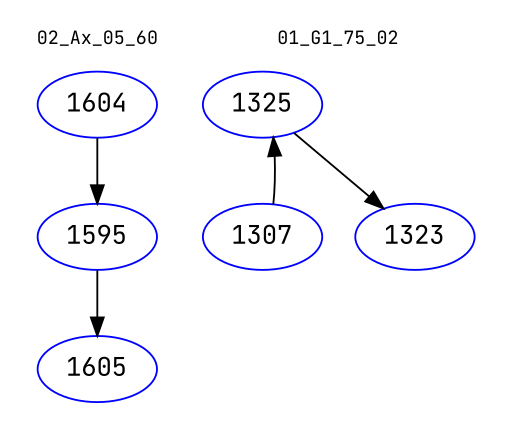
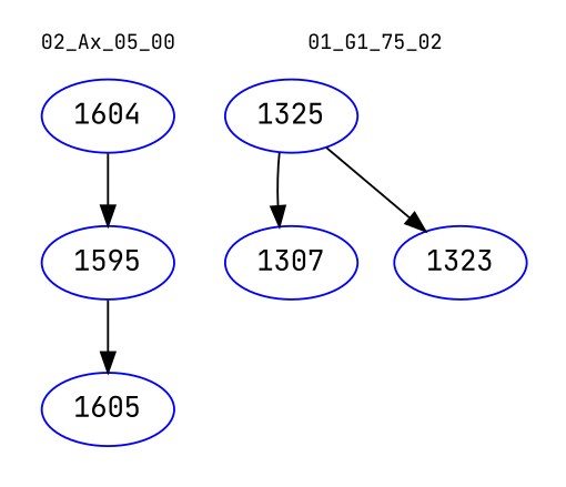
  digraph {
    fontname="JetBrains Mono"
    node [color=blue fontname="JetBrains Mono"]
    edge [color=black fontname="JetBrains Mono"]
    n1 [label=1595]
    n2 [label=1605]
    n3 [label=1604]
    n4 [label=1325]
    n5 [label=1307]
    n6 [label=1323]
    subgraph cluster_1 {
      color=white
      fontsize=10
-     label="02_Ax_05_60"
+     label="02_Ax_05_00"
      n1
      n2
      n3
    }
    subgraph cluster_2 {
      color=white
      fontsize=10
      label="01_G1_75_02"
      n4
      n5
      n6
    }
    n1 -> n2
    n3 -> n1
-   n5 -> n4
+   n4 -> n5
    n4 -> n6
  }
